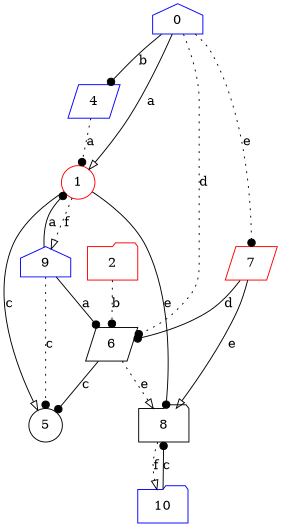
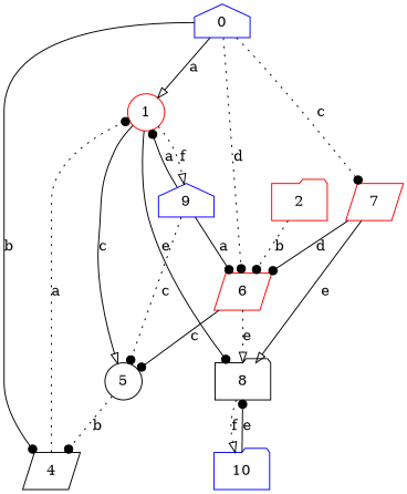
  strict digraph {
    node [color=red shape=folder]
    edge [arrowhead=dot style=solid]
    1 [shape=circle]
    5 [color=black shape=circle]
    8 [color=black]
    9 [color=blue shape=house]
-   4 [color=blue shape=parallelogram]
+   4 [color=black shape=parallelogram]
    10 [color=blue]
-   6 [color=black shape=parallelogram]
+   6 [shape=parallelogram]
    2
    7 [shape=parallelogram]
    0 [color=blue shape=house]
    1 -> 5 [arrowhead=onormal label=c]
    1 -> 8 [label=e]
    1 -> 9 [arrowhead=onormal label=f style=dotted]
+   5 -> 4 [label=b style=dotted]
    8 -> 10 [arrowhead=onormal label=f style=dotted]
    9 -> 1 [label=a]
    9 -> 5 [label=c style=dotted]
    9 -> 6 [label=a]
    4 -> 1 [label=a style=dotted]
-   10 -> 8 [label=c]
+   10 -> 8 [label=e]
    6 -> 5 [label=c]
    6 -> 8 [arrowhead=onormal label=e style=dotted]
    2 -> 6 [label=b style=dotted]
    7 -> 8 [arrowhead=onormal label=e]
    7 -> 6 [label=d]
    0 -> 1 [arrowhead=onormal label=a]
    0 -> 4 [label=b]
    0 -> 6 [label=d style=dotted]
-   0 -> 7 [label=e style=dotted]
+   0 -> 7 [label=c style=dotted]
  }
